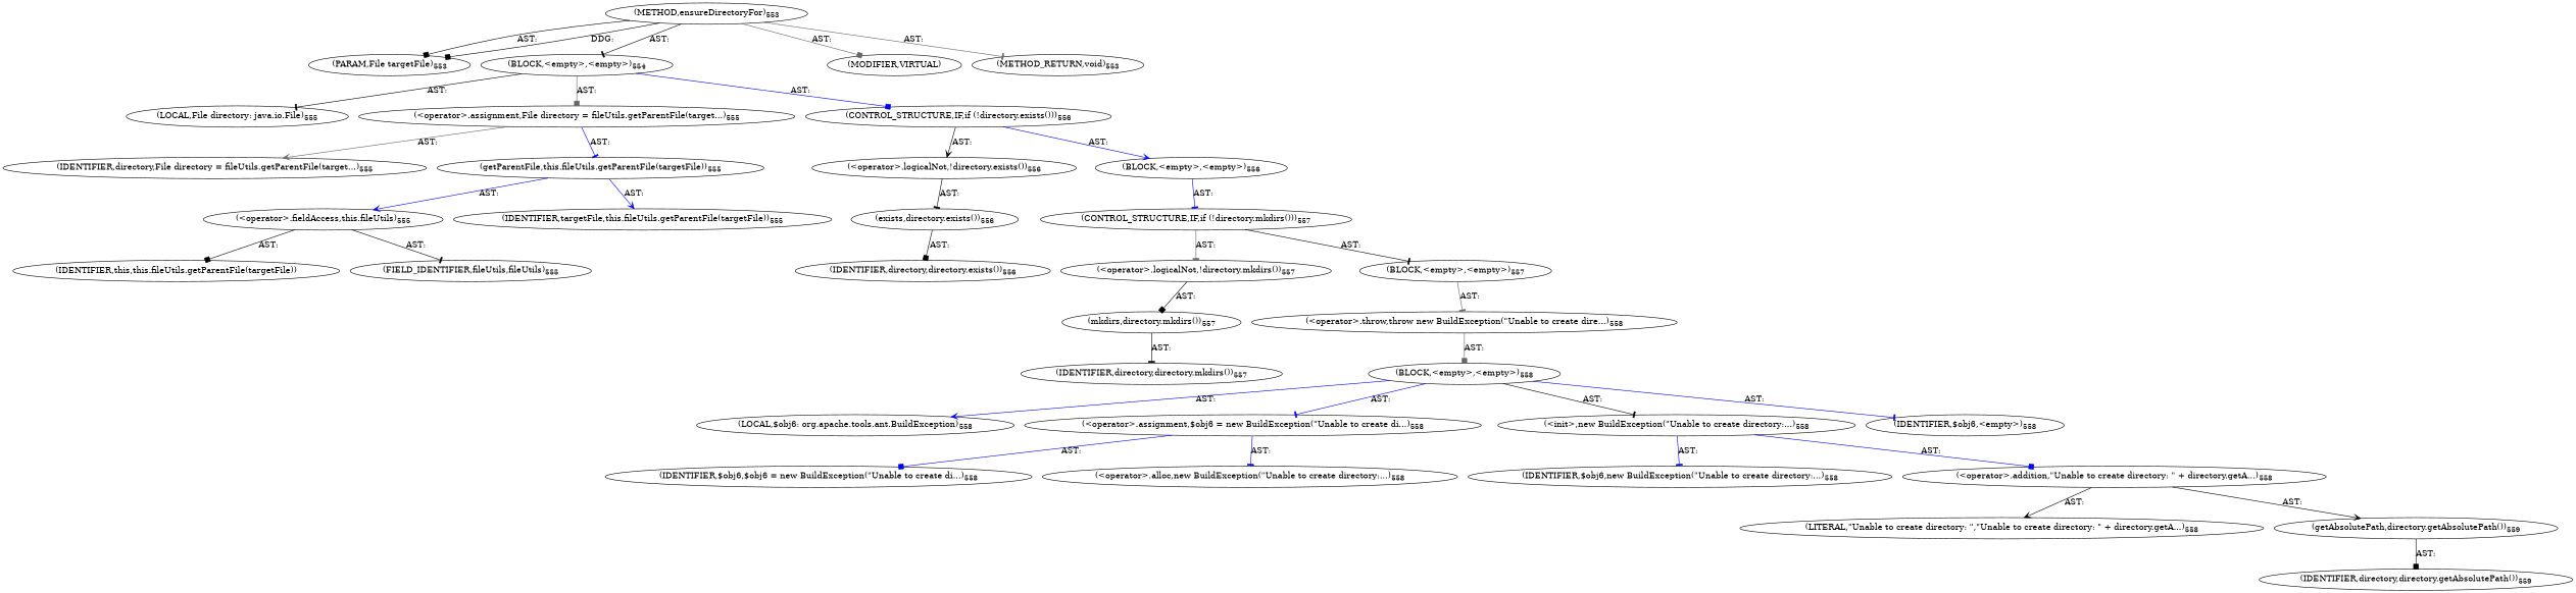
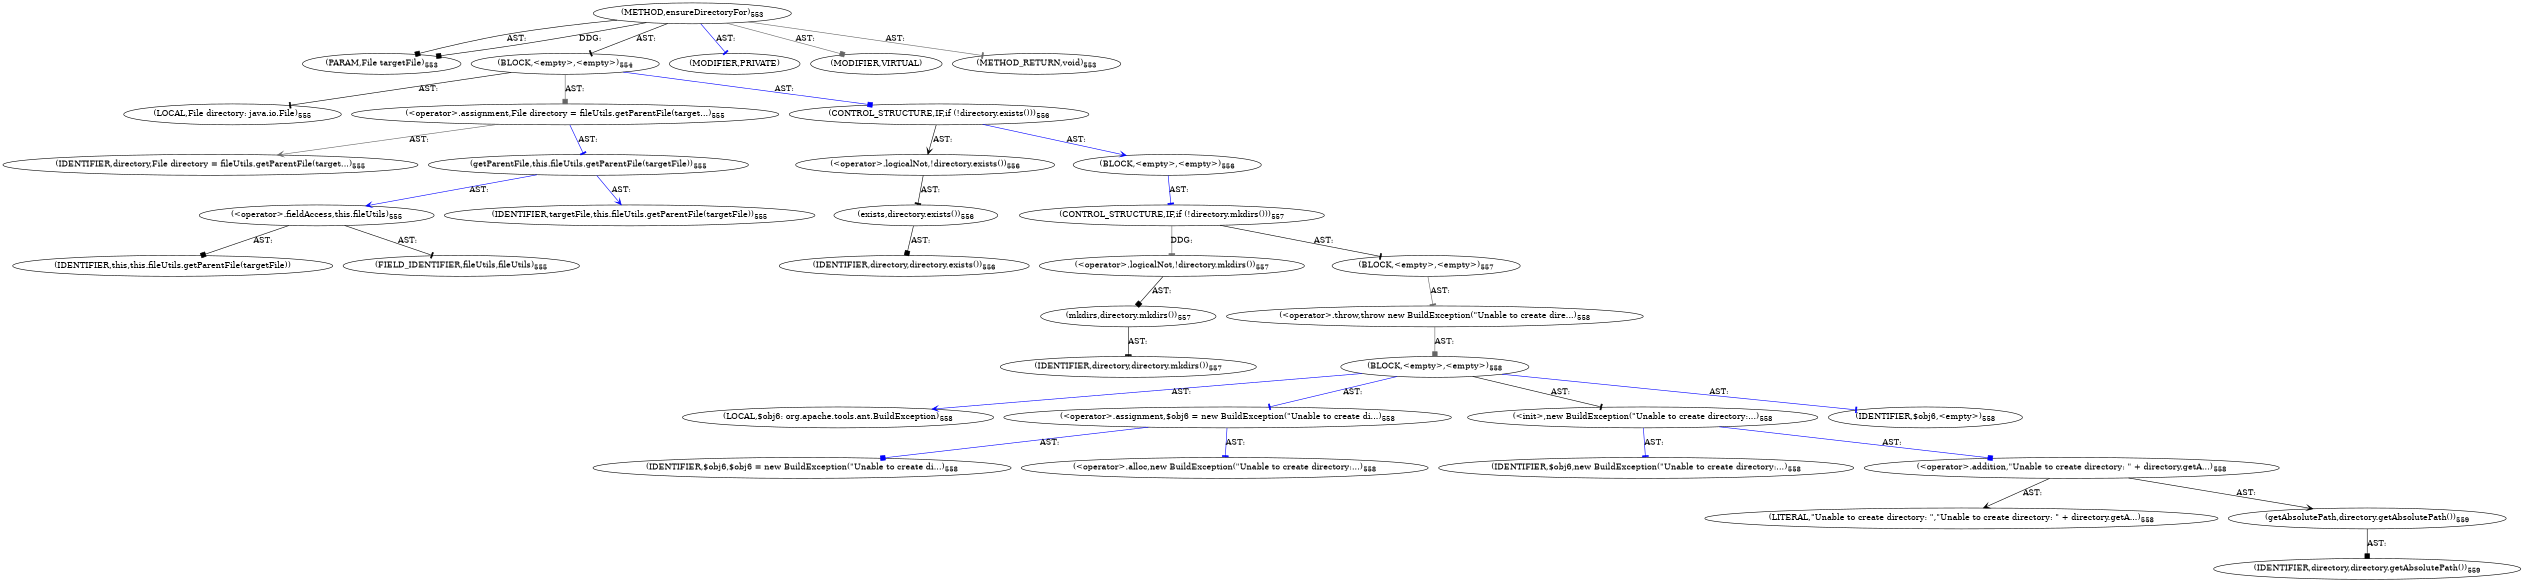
  digraph {
    edge [arrowhead=tee color=black]
    n1 [label=<(METHOD,ensureDirectoryFor)<SUB>553</SUB>>]
    n2 [label=<(PARAM,File targetFile)<SUB>553</SUB>>]
    n3 [label=<(BLOCK,&lt;empty&gt;,&lt;empty&gt;)<SUB>554</SUB>>]
+   n4 [label=<(MODIFIER,PRIVATE)>]
    n5 [label=<(MODIFIER,VIRTUAL)>]
    n6 [label=<(METHOD_RETURN,void)<SUB>553</SUB>>]
    n7 [label=<(LOCAL,File directory: java.io.File)<SUB>555</SUB>>]
    n8 [label=<(&lt;operator&gt;.assignment,File directory = fileUtils.getParentFile(target...)<SUB>555</SUB>>]
    n9 [label=<(CONTROL_STRUCTURE,IF,if (!directory.exists()))<SUB>556</SUB>>]
    n10 [label=<(IDENTIFIER,directory,File directory = fileUtils.getParentFile(target...)<SUB>555</SUB>>]
    n11 [label=<(getParentFile,this.fileUtils.getParentFile(targetFile))<SUB>555</SUB>>]
    n12 [label=<(&lt;operator&gt;.logicalNot,!directory.exists())<SUB>556</SUB>>]
    n13 [label=<(BLOCK,&lt;empty&gt;,&lt;empty&gt;)<SUB>556</SUB>>]
    n14 [label=<(&lt;operator&gt;.fieldAccess,this.fileUtils)<SUB>555</SUB>>]
    n15 [label=<(IDENTIFIER,targetFile,this.fileUtils.getParentFile(targetFile))<SUB>555</SUB>>]
    n16 [label=<(IDENTIFIER,this,this.fileUtils.getParentFile(targetFile))>]
    n17 [label=<(FIELD_IDENTIFIER,fileUtils,fileUtils)<SUB>555</SUB>>]
    n18 [label=<(exists,directory.exists())<SUB>556</SUB>>]
    n19 [label=<(CONTROL_STRUCTURE,IF,if (!directory.mkdirs()))<SUB>557</SUB>>]
    n20 [label=<(IDENTIFIER,directory,directory.exists())<SUB>556</SUB>>]
    n21 [label=<(&lt;operator&gt;.logicalNot,!directory.mkdirs())<SUB>557</SUB>>]
    n22 [label=<(BLOCK,&lt;empty&gt;,&lt;empty&gt;)<SUB>557</SUB>>]
    n23 [label=<(mkdirs,directory.mkdirs())<SUB>557</SUB>>]
    n24 [label=<(&lt;operator&gt;.throw,throw new BuildException(&quot;Unable to create dire...)<SUB>558</SUB>>]
    n25 [label=<(IDENTIFIER,directory,directory.mkdirs())<SUB>557</SUB>>]
    n26 [label=<(BLOCK,&lt;empty&gt;,&lt;empty&gt;)<SUB>558</SUB>>]
    n27 [label=<(LOCAL,$obj6: org.apache.tools.ant.BuildException)<SUB>558</SUB>>]
    n28 [label=<(&lt;operator&gt;.assignment,$obj6 = new BuildException(&quot;Unable to create di...)<SUB>558</SUB>>]
    n29 [label=<(&lt;init&gt;,new BuildException(&quot;Unable to create directory:...)<SUB>558</SUB>>]
    n30 [label=<(IDENTIFIER,$obj6,&lt;empty&gt;)<SUB>558</SUB>>]
    n31 [label=<(IDENTIFIER,$obj6,$obj6 = new BuildException(&quot;Unable to create di...)<SUB>558</SUB>>]
    n32 [label=<(&lt;operator&gt;.alloc,new BuildException(&quot;Unable to create directory:...)<SUB>558</SUB>>]
    n33 [label=<(IDENTIFIER,$obj6,new BuildException(&quot;Unable to create directory:...)<SUB>558</SUB>>]
    n34 [label=<(&lt;operator&gt;.addition,&quot;Unable to create directory: &quot; + directory.getA...)<SUB>558</SUB>>]
    n35 [label=<(LITERAL,&quot;Unable to create directory: &quot;,&quot;Unable to create directory: &quot; + directory.getA...)<SUB>558</SUB>>]
    n36 [label=<(getAbsolutePath,directory.getAbsolutePath())<SUB>559</SUB>>]
    n37 [label=<(IDENTIFIER,directory,directory.getAbsolutePath())<SUB>559</SUB>>]
    n1 -> n2 [arrowhead=box label="AST: "]
    n1 -> n2 [arrowhead=box label="DDG: "]
    n1 -> n3 [label="AST: "]
+   n1 -> n4 [color=blue label="AST: "]
    n1 -> n5 [arrowhead=box color=gray40 label="AST: "]
    n1 -> n6 [color=gray40 label="AST: "]
    n3 -> n7 [label="AST: "]
    n3 -> n8 [arrowhead=box color=gray40 label="AST: "]
    n3 -> n9 [arrowhead=box color=blue label="AST: "]
    n8 -> n10 [arrowhead=vee color=gray40 label="AST: "]
    n8 -> n11 [color=blue label="AST: "]
    n9 -> n12 [arrowhead=vee label="AST: "]
    n9 -> n13 [arrowhead=vee color=blue label="AST: "]
    n11 -> n14 [arrowhead=vee color=blue label="AST: "]
    n11 -> n15 [arrowhead=vee color=blue label="AST: "]
    n12 -> n18 [label="AST: "]
    n13 -> n19 [color=blue label="AST: "]
    n14 -> n16 [arrowhead=box label="AST: "]
    n14 -> n17 [label="AST: "]
    n18 -> n20 [arrowhead=box label="AST: "]
-   n19 -> n21 [color=gray40 label="AST: "]
+   n19 -> n21 [color=gray40 label="DDG: "]
    n19 -> n22 [label="AST: "]
    n21 -> n23 [arrowhead=box label="AST: "]
    n22 -> n24 [color=gray40 label="AST: "]
    n23 -> n25 [label="AST: "]
    n24 -> n26 [arrowhead=box color=gray40 label="AST: "]
    n26 -> n27 [arrowhead=vee color=blue label="AST: "]
    n26 -> n28 [color=blue label="AST: "]
    n26 -> n29 [label="AST: "]
    n26 -> n30 [color=blue label="AST: "]
    n28 -> n31 [arrowhead=box color=blue label="AST: "]
    n28 -> n32 [color=blue label="AST: "]
    n29 -> n33 [color=blue label="AST: "]
    n29 -> n34 [arrowhead=box color=blue label="AST: "]
    n34 -> n35 [arrowhead=vee label="AST: "]
    n34 -> n36 [arrowhead=vee label="AST: "]
    n36 -> n37 [arrowhead=box label="AST: "]
  }
